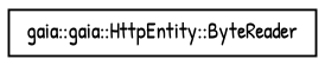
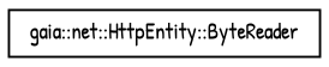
  digraph {
    rankdir=LR
    fontname="Patrick Hand"
-   n1 [color=black fillcolor=white fontname="Patrick Hand" fontsize=10 height=0.2 label="gaia::gaia::HttpEntity::ByteReader" shape=record style=filled width=0.4]
+   n1 [color=black fillcolor=white fontname="Patrick Hand" fontsize=10 height=0.2 label="gaia::net::HttpEntity::ByteReader" shape=record style=filled width=0.4]
  }
